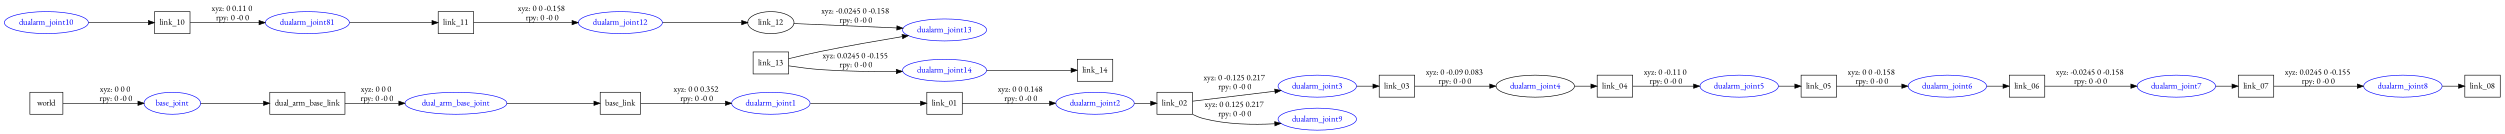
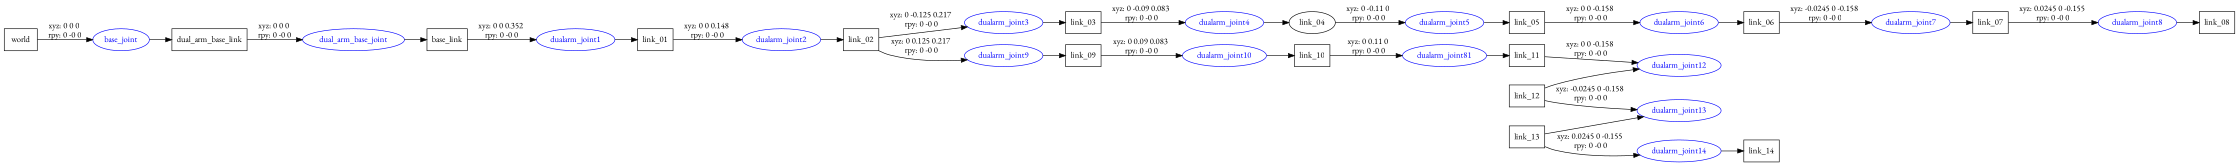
  digraph {
    fontname="EB Garamond"
    rankdir=LR
    node [fontname="EB Garamond" shape=box]
    edge [fontname="EB Garamond"]
    n1 [label=world]
    base_joint [color=blue fontcolor=blue shape=ellipse]
    n3 [label=dual_arm_base_link]
    dual_arm_base_joint [color=blue fontcolor=blue shape=ellipse]
    n5 [label=base_link]
    dualarm_joint1 [color=blue fontcolor=blue shape=ellipse]
    n7 [label=link_01]
    dualarm_joint2 [color=blue fontcolor=blue shape=ellipse]
    n9 [label=link_02]
    dualarm_joint3 [color=blue fontcolor=blue shape=ellipse]
    dualarm_joint9 [color=blue fontcolor=blue shape=ellipse]
    n12 [label=link_03]
-   dualarm_joint4 [color=black fontcolor=blue shape=ellipse]
-   n15 [label=link_04]
+   n13 [label=link_09]
+   dualarm_joint4 [color=blue fontcolor=blue shape=ellipse]
+   n15 [label=link_04 shape=ellipse]
    dualarm_joint5 [color=blue fontcolor=blue shape=ellipse]
    n17 [label=link_05]
    dualarm_joint6 [color=blue fontcolor=blue shape=ellipse]
    n19 [label=link_06]
    dualarm_joint7 [color=blue fontcolor=blue shape=ellipse]
    n21 [label=link_07]
    dualarm_joint8 [color=blue fontcolor=blue shape=ellipse]
    n23 [label=link_08]
    dualarm_joint10 [color=blue fontcolor=blue shape=ellipse]
    n25 [label=link_10]
    n26 [color=blue fontcolor=blue label=dualarm_joint81 shape=ellipse]
    n27 [label=link_11]
    dualarm_joint12 [color=blue fontcolor=blue shape=ellipse]
-   n29 [label=link_12 shape=ellipse]
+   n29 [label=link_12]
    dualarm_joint13 [color=blue fontcolor=blue shape=ellipse]
    n31 [label=link_13]
    dualarm_joint14 [color=blue fontcolor=blue shape=ellipse]
    n33 [label=link_14]
    n1 -> base_joint [label="xyz: 0 0 0 \nrpy: 0 -0 0"]
    base_joint -> n3
    n3 -> dual_arm_base_joint [label="xyz: 0 0 0 \nrpy: 0 -0 0"]
    dual_arm_base_joint -> n5
    n5 -> dualarm_joint1 [label="xyz: 0 0 0.352 \nrpy: 0 -0 0"]
    dualarm_joint1 -> n7
    n7 -> dualarm_joint2 [label="xyz: 0 0 0.148 \nrpy: 0 -0 0"]
    dualarm_joint2 -> n9
    n9 -> dualarm_joint3 [label="xyz: 0 -0.125 0.217 \nrpy: 0 -0 0"]
    n9 -> dualarm_joint9 [label="xyz: 0 0.125 0.217 \nrpy: 0 -0 0"]
    dualarm_joint3 -> n12
+   dualarm_joint9 -> n13
    n12 -> dualarm_joint4 [label="xyz: 0 -0.09 0.083 \nrpy: 0 -0 0"]
+   n13 -> dualarm_joint10 [label="xyz: 0 0.09 0.083 \nrpy: 0 -0 0"]
    dualarm_joint4 -> n15
    n15 -> dualarm_joint5 [label="xyz: 0 -0.11 0 \nrpy: 0 -0 0"]
    dualarm_joint5 -> n17
    n17 -> dualarm_joint6 [label="xyz: 0 0 -0.158 \nrpy: 0 -0 0"]
    dualarm_joint6 -> n19
    n19 -> dualarm_joint7 [label="xyz: -0.0245 0 -0.158 \nrpy: 0 -0 0"]
    dualarm_joint7 -> n21
    n21 -> dualarm_joint8 [label="xyz: 0.0245 0 -0.155 \nrpy: 0 -0 0"]
    dualarm_joint8 -> n23
    dualarm_joint10 -> n25
    n25 -> n26 [label="xyz: 0 0.11 0 \nrpy: 0 -0 0"]
    n26 -> n27
    n27 -> dualarm_joint12 [label="xyz: 0 0 -0.158 \nrpy: 0 -0 0"]
-   dualarm_joint12 -> n29
+   n29 -> dualarm_joint12
    n29 -> dualarm_joint13 [label="xyz: -0.0245 0 -0.158 \nrpy: 0 -0 0"]
    n31 -> dualarm_joint13
    n31 -> dualarm_joint14 [label="xyz: 0.0245 0 -0.155 \nrpy: 0 -0 0"]
    dualarm_joint14 -> n33
  }
